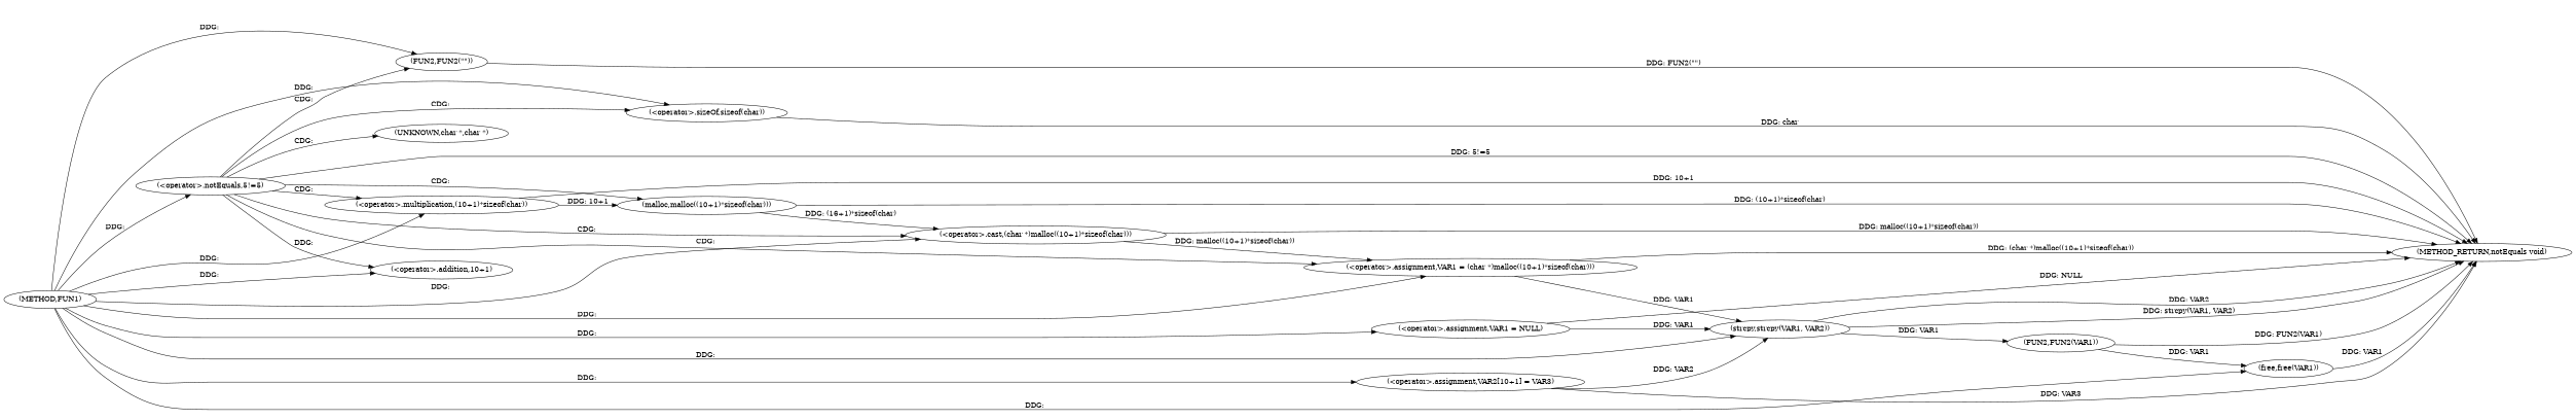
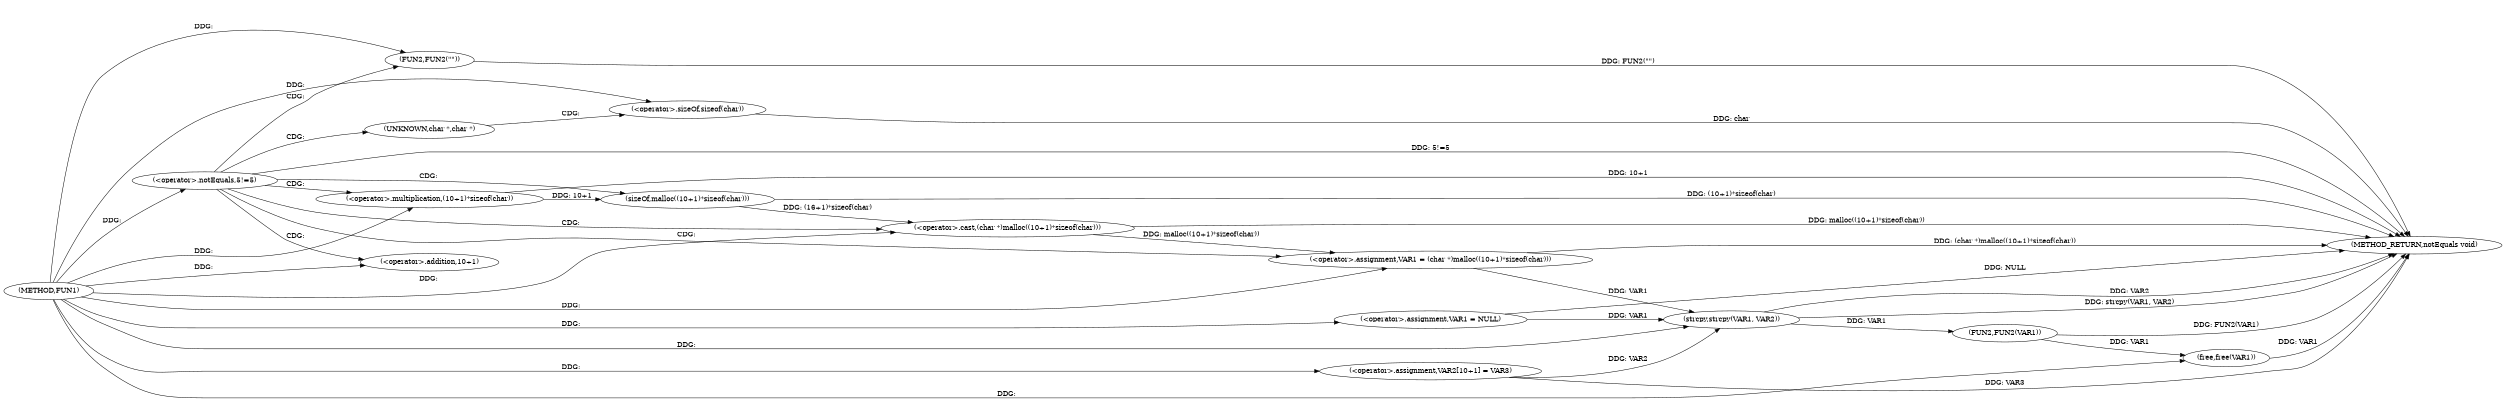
  digraph {
    rankdir=LR
    n1 [label="(METHOD,FUN1)"]
    n2 [label="(<operator>.assignment,VAR1 = NULL)"]
    n3 [label="(<operator>.notEquals,5!=5)"]
    n4 [label="(FUN2,FUN2(\"\"))"]
    n5 [label="(<operator>.assignment,VAR1 = (char *)malloc((10+1)*sizeof(char)))"]
    n6 [label="(<operator>.multiplication,(10+1)*sizeof(char))"]
    n7 [label="(<operator>.addition,10+1)"]
    n8 [label="(<operator>.sizeOf,sizeof(char))"]
    n9 [label="(<operator>.assignment,VAR2[10+1] = VAR3)"]
    n10 [label="(strcpy,strcpy(VAR1, VAR2))"]
    n11 [label="(free,free(VAR1))"]
    n12 [label="(<operator>.cast,(char *)malloc((10+1)*sizeof(char)))"]
    n13 [label="(METHOD_RETURN,notEquals void)"]
-   n14 [label="(malloc,malloc((10+1)*sizeof(char)))"]
+   n14 [label="(sizeOf,malloc((10+1)*sizeof(char)))"]
    n15 [label="(UNKNOWN,char *,char *)"]
    n16 [label="(FUN2,FUN2(VAR1))"]
    n1 -> n2 [label="DDG: "]
    n1 -> n3 [label="DDG: "]
    n1 -> n4 [label="DDG: "]
    n1 -> n5 [label="DDG: "]
    n1 -> n6 [label="DDG: "]
    n1 -> n7 [label="DDG: "]
    n1 -> n8 [label="DDG: "]
    n1 -> n9 [label="DDG: "]
    n1 -> n10 [label="DDG: "]
    n1 -> n11 [label="DDG: "]
    n1 -> n12 [label="DDG: "]
    n2 -> n10 [label="DDG: VAR1"]
    n2 -> n13 [label="DDG: NULL"]
    n3 -> n4 [label="CDG: "]
    n3 -> n5 [label="CDG: "]
    n3 -> n6 [label="CDG: "]
-   n3 -> n7 [label="DDG: "]
-   n3 -> n8 [label="CDG: "]
+   n3 -> n7 [label="CDG: "]
+   n15 -> n8 [label="CDG: "]
    n3 -> n12 [label="CDG: "]
    n3 -> n13 [label="DDG: 5!=5"]
    n3 -> n14 [label="CDG: "]
    n3 -> n15 [label="CDG: "]
    n4 -> n13 [label="DDG: FUN2(\"\")"]
    n5 -> n10 [label="DDG: VAR1"]
    n5 -> n13 [label="DDG: (char *)malloc((10+1)*sizeof(char))"]
    n6 -> n13 [label="DDG: 10+1"]
    n6 -> n14 [label="DDG: 10+1"]
    n8 -> n13 [label="DDG: char"]
    n9 -> n10 [label="DDG: VAR2"]
    n9 -> n13 [label="DDG: VAR3"]
    n10 -> n13 [label="DDG: VAR2"]
    n10 -> n13 [label="DDG: strcpy(VAR1, VAR2)"]
    n10 -> n16 [label="DDG: VAR1"]
    n11 -> n13 [label="DDG: VAR1"]
    n12 -> n5 [label="DDG: malloc((10+1)*sizeof(char))"]
    n12 -> n13 [label="DDG: malloc((10+1)*sizeof(char))"]
    n14 -> n12 [label="DDG: (16+1)*sizeof(char)"]
    n14 -> n13 [label="DDG: (10+1)*sizeof(char)"]
    n16 -> n11 [label="DDG: VAR1"]
    n16 -> n13 [label="DDG: FUN2(VAR1)"]
  }
